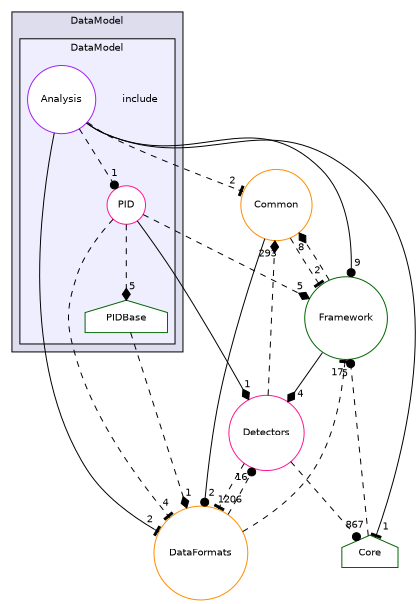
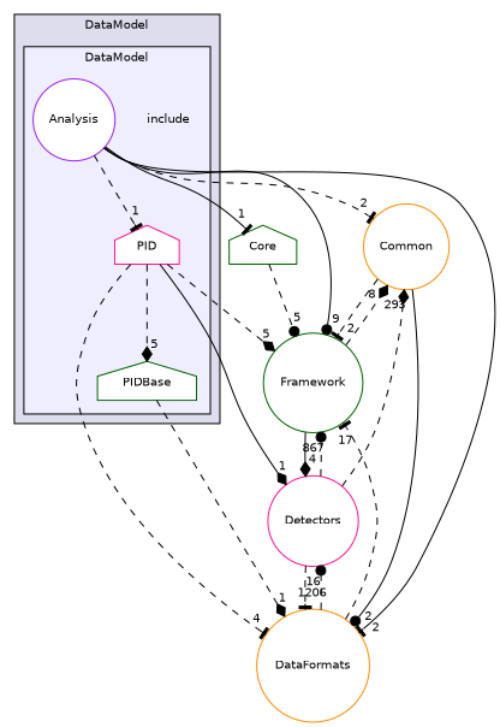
  digraph {
    compound=true
    node [color=darkgreen fontname=Helvetica fontsize=10 shape=circle]
    edge [arrowhead=tee headlabel=1 labeldistance=1.5 labelfontname=Helvetica labelfontsize=10 style=dashed]
    n1 [label=include shape=plaintext]
    n2 [color=purple fillcolor=white label=Analysis style=filled]
-   n3 [color=deeppink fillcolor=white label=PID style=filled]
+   n3 [color=deeppink fillcolor=white label=PID shape=house style=filled]
    n4 [fillcolor=white label=PIDBase shape=house style=filled]
    n5 [color=darkorange label=Common]
    n6 [label=Core shape=house]
    n7 [label=Framework]
    n8 [color=darkorange label=DataFormats]
    n9 [color=deeppink label=Detectors]
    subgraph cluster_1 {
      bgcolor="#ddddee"
      fontname=Helvetica
      fontsize=10
      label=DataModel
      pencolor=black
      subgraph cluster_2 {
        bgcolor="#eeeeff"
        fontname=Helvetica
        fontsize=10
        label=DataModel
        pencolor=black
        n1
        n2
        n3
        n4
      }
    }
-   n2 -> n3 [arrowhead=dot]
+   n2 -> n3
    n2 -> n5 [headlabel=2]
    n2 -> n6 [style=solid]
    n2 -> n7 [arrowhead=dot headlabel=9 style=solid]
    n2 -> n8 [headlabel=2 style=solid]
    n3 -> n4 [arrowhead=diamond headlabel=5]
    n3 -> n7 [arrowhead=diamond headlabel=5]
    n3 -> n8 [headlabel=4]
    n3 -> n9 [arrowhead=diamond style=solid]
    n4 -> n8 [arrowhead=diamond]
    n5 -> n7 [headlabel=2]
    n5 -> n8 [arrowhead=dot headlabel=2 style=solid]
    n6 -> n7 [arrowhead=dot headlabel=5]
    n7 -> n5 [arrowhead=diamond headlabel=8]
    n7 -> n9 [arrowhead=diamond headlabel=4 style=solid]
    n8 -> n7 [headlabel=17]
    n8 -> n9 [arrowhead=dot headlabel=16]
    n9 -> n5 [arrowhead=diamond headlabel=293]
-   n9 -> n6 [arrowhead=dot headlabel=867]
+   n9 -> n7 [arrowhead=dot headlabel=867]
    n9 -> n8 [headlabel=1206]
  }
